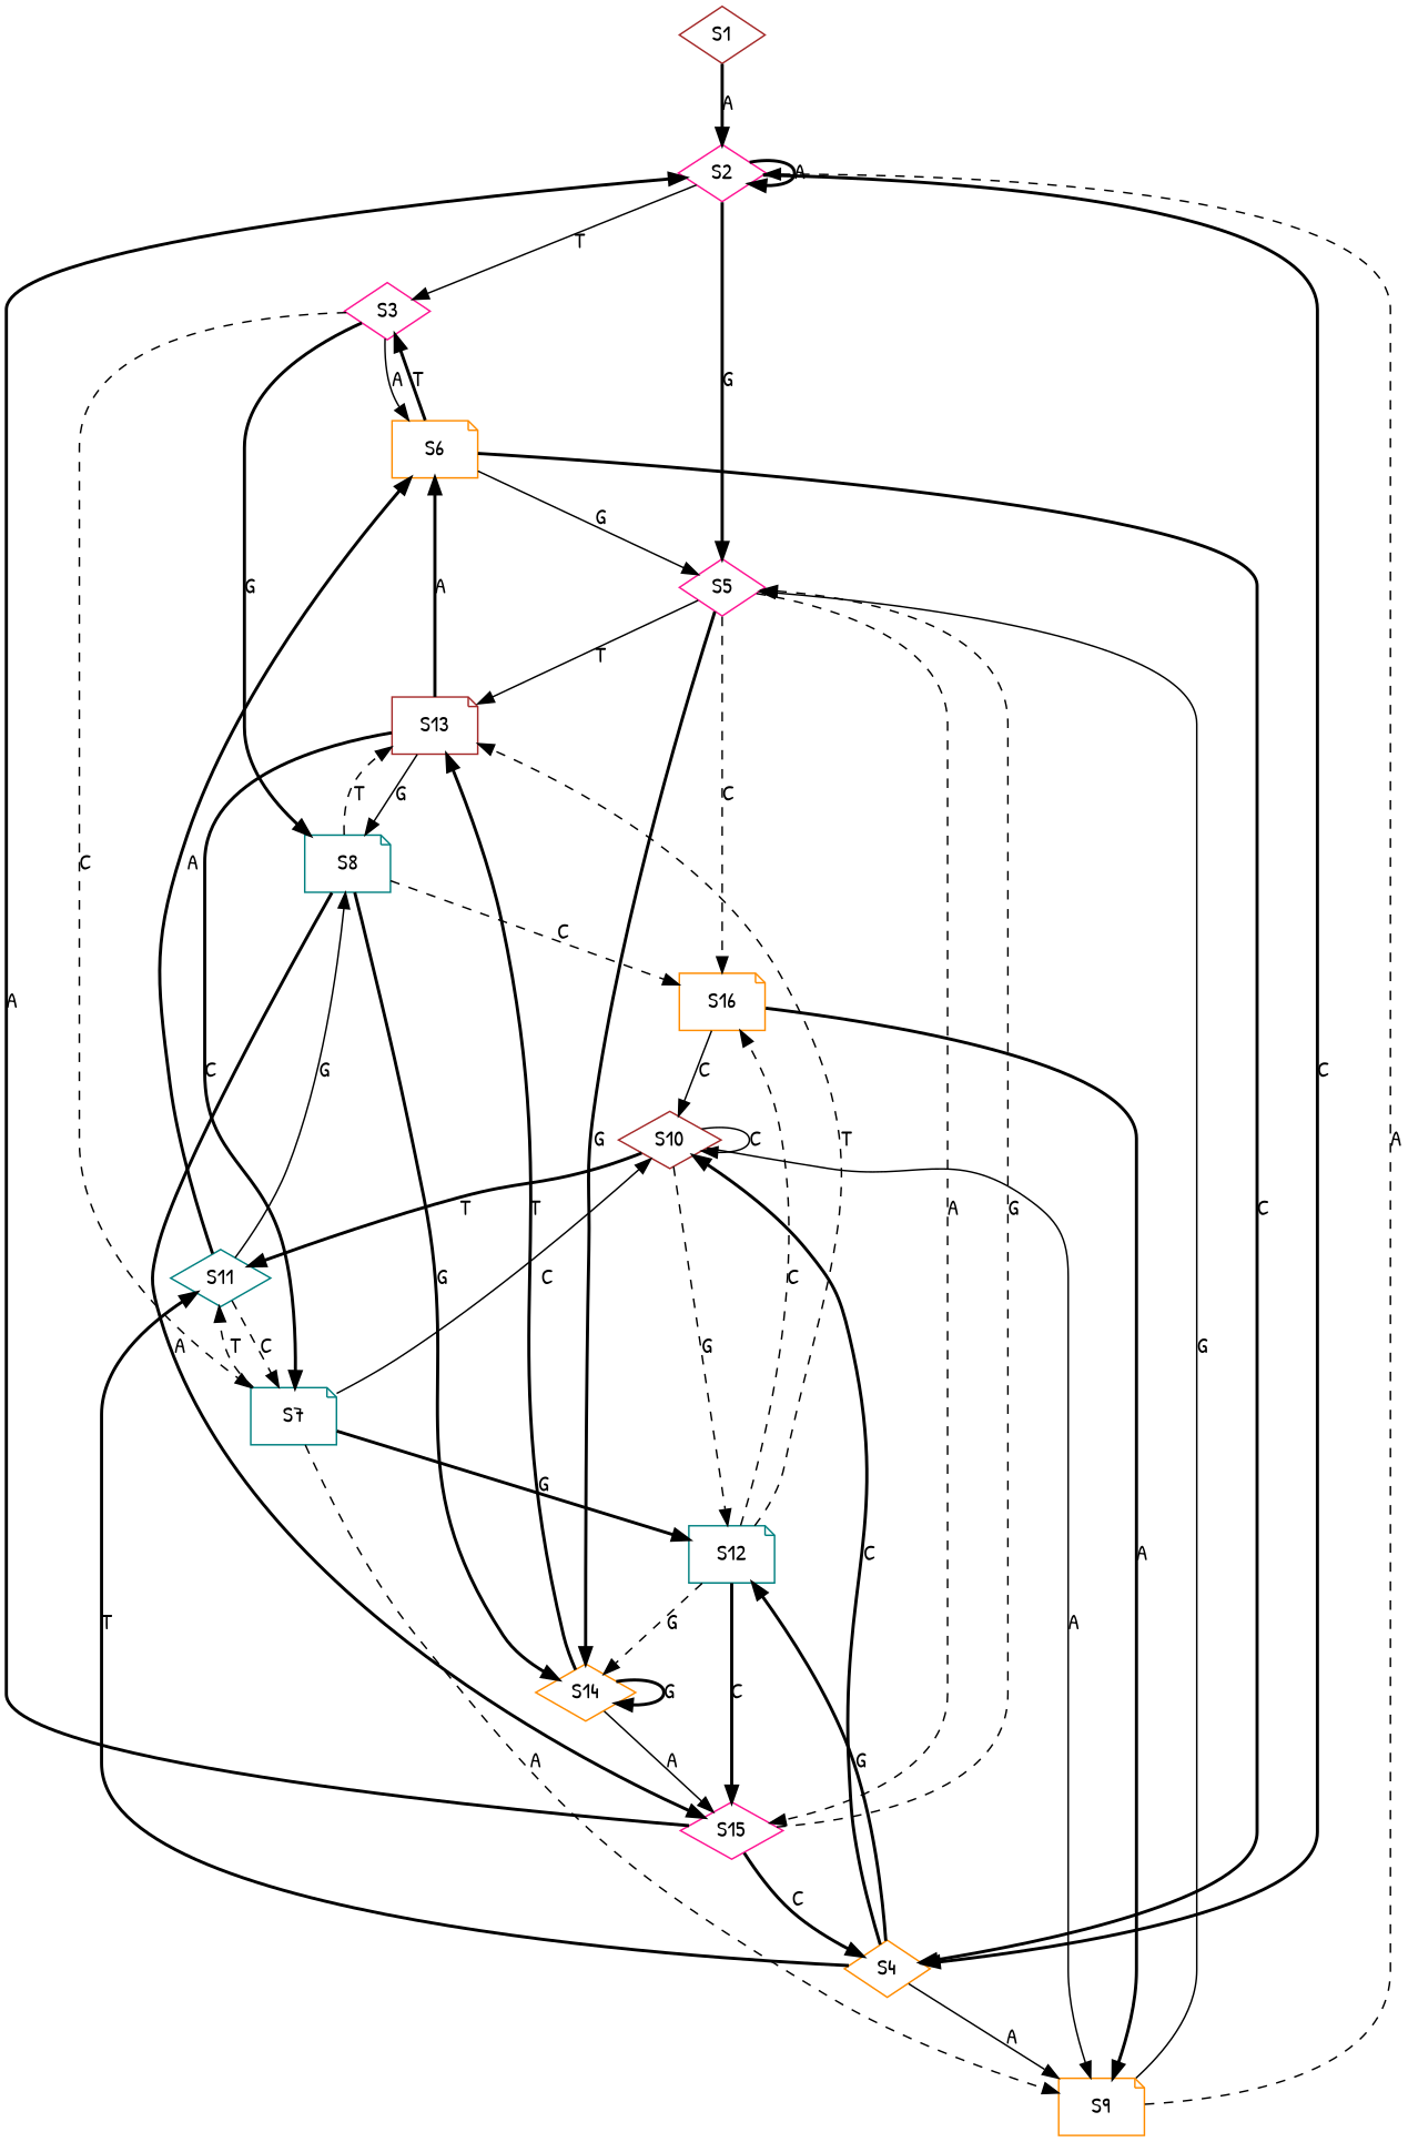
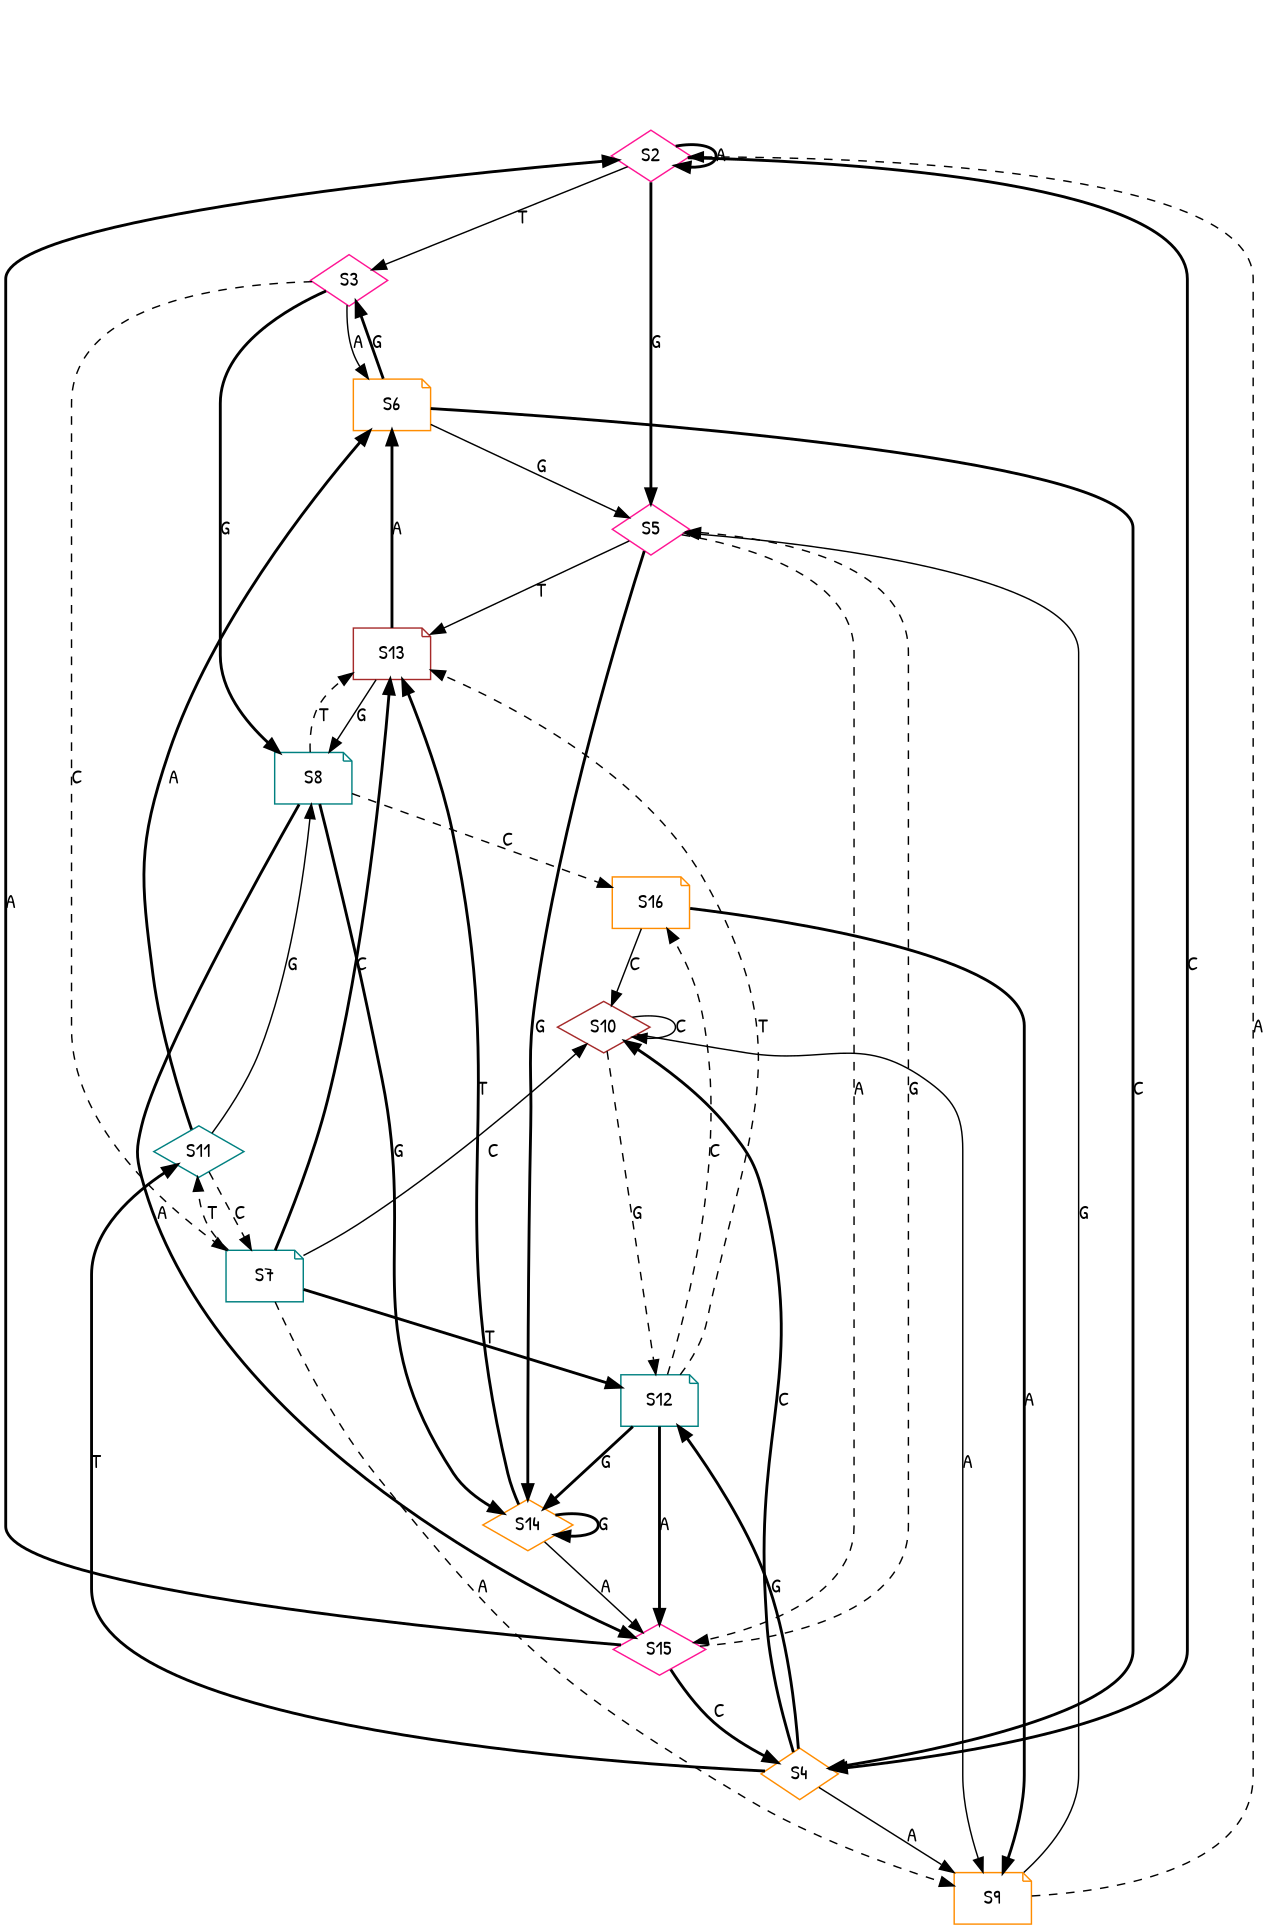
  strict digraph {
    fontname="Patrick Hand"
    node [color=darkorange fontname="Patrick Hand" shape=diamond]
    edge [fontname="Patrick Hand" style=bold]
-   S1 [color=brown]
    S2 [color=deeppink]
    S3 [color=deeppink]
    S4
    S5 [color=deeppink]
    S6 [shape=note]
    S7 [color=teal shape=note]
    S8 [color=teal shape=note]
    S9 [shape=note]
    S10 [color=brown]
    S11 [color=teal]
    S12 [color=teal shape=note]
    S13 [color=brown shape=note]
    S14
    S15 [color=deeppink]
    S16 [shape=note]
-   S1 -> S2 [label=A]
    S2 -> S2 [label=A]
    S2 -> S3 [label=T style=solid]
    S2 -> S4 [label=C]
    S2 -> S5 [label=G]
    S3 -> S6 [label=A style=solid]
    S3 -> S7 [label=C style=dashed]
    S3 -> S8 [label=G]
    S4 -> S9 [label=A style=solid]
    S4 -> S10 [label=C]
    S4 -> S11 [label=T]
    S4 -> S12 [label=G]
    S5 -> S13 [label=T style=solid]
    S5 -> S14 [label=G]
    S5 -> S15 [label=A style=dashed]
-   S5 -> S16 [label=C style=dashed]
-   S6 -> S3 [label=T]
+   S6 -> S3 [label=G]
    S6 -> S4 [label=C]
    S6 -> S5 [label=G style=solid]
    S7 -> S9 [label=A style=dashed]
    S7 -> S10 [label=C style=solid]
    S7 -> S11 [label=T style=dashed]
-   S7 -> S12 [label=G]
+   S7 -> S12 [label=T]
    S8 -> S13 [label=T style=dashed]
    S8 -> S14 [label=G]
    S8 -> S15 [label=A]
    S8 -> S16 [label=C style=dashed]
    S9 -> S2 [label=A style=dashed]
    S9 -> S5 [label=G style=solid]
    S10 -> S9 [label=A style=solid]
    S10 -> S10 [label=C style=solid]
-   S10 -> S11 [label=T]
    S10 -> S12 [label=G style=dashed]
    S11 -> S6 [label=A]
    S11 -> S7 [label=C style=dashed]
    S11 -> S8 [label=G style=solid]
    S12 -> S13 [label=T style=dashed]
-   S12 -> S14 [label=G style=dashed]
-   S12 -> S15 [label=C]
+   S12 -> S14 [label=G]
+   S12 -> S15 [label=A]
    S12 -> S16 [label=C style=dashed]
    S13 -> S6 [label=A]
-   S13 -> S7 [label=C]
+   S7 -> S13 [label=C]
    S13 -> S8 [label=G style=solid]
    S14 -> S13 [label=T]
    S14 -> S14 [label=G]
    S14 -> S15 [label=A style=solid]
    S15 -> S2 [label=A]
    S15 -> S4 [label=C]
    S15 -> S5 [label=G style=dashed]
    S16 -> S9 [label=A]
    S16 -> S10 [label=C style=solid]
  }
